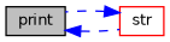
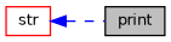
  digraph {
    rankdir=LR
    node [fontname=Helvetica fontsize=10 shape=record]
    edge [color=blue dir=back fontname=Helvetica fontsize=10 labelfontname=Helvetica labelfontsize=10 style=dashed]
    n1 [color=black fillcolor=grey75 fontcolor=black height=0.2 label=print style=filled width=0.4]
    n2 [color=red height=0.2 label=str width=0.4]
-   n1 -> n2
    n2 -> n1
  }
